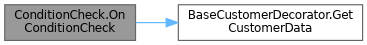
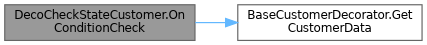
  digraph {
    rankdir=LR
    node [fontname=Helvetica fontsize=10 shape=box style=filled]
-   n1 [color=gray40 fillcolor=grey60 fontcolor=black height=0.2 label="ConditionCheck.On\lConditionCheck" width=0.4]
+   n1 [color=gray40 fillcolor=grey60 fontcolor=black height=0.2 label="DecoCheckStateCustomer.On\lConditionCheck" width=0.4]
    n2 [color=grey40 fillcolor=white height=0.2 label="BaseCustomerDecorator.Get\lCustomerData" width=0.4]
    n1 -> n2 [color=steelblue1 fontname=Helvetica fontsize=10 labelfontname=Helvetica labelfontsize=10 style=solid]
  }
